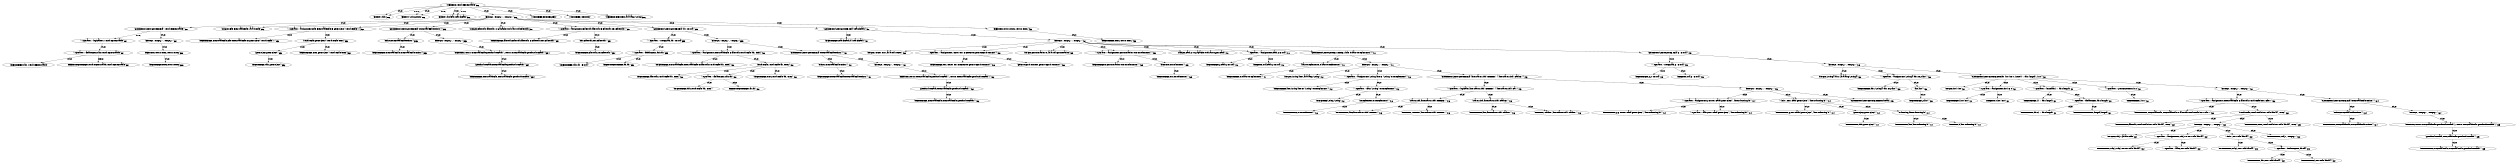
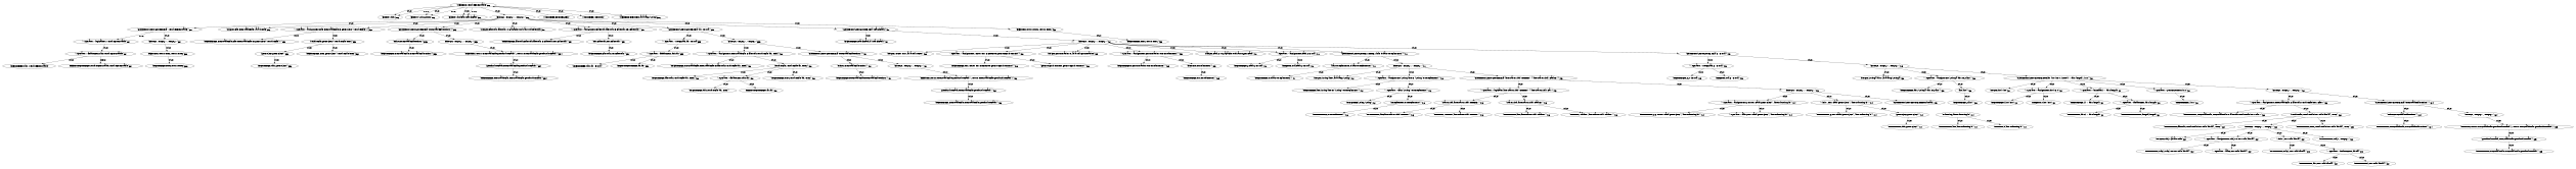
  digraph {
    n1 [label=<(METHOD,resolveExecutable)<SUB>386</SUB>>]
    n2 [label=<(PARAM,this)<SUB>386</SUB>>]
    n3 [label=<(PARAM,String exec)<SUB>386</SUB>>]
    n4 [label=<(PARAM,boolean searchPath)<SUB>386</SUB>>]
    n5 [label=<(BLOCK,&lt;empty&gt;,&lt;empty&gt;)<SUB>386</SUB>>]
    n6 [label=<(MODIFIER,PROTECTED)>]
    n7 [label=<(MODIFIER,VIRTUAL)>]
    n8 [label=<(METHOD_RETURN,java.lang.String)<SUB>386</SUB>>]
    n9 [label=<(CONTROL_STRUCTURE,IF,if (!resolveExecutable))<SUB>387</SUB>>]
    n10 [label=<(LOCAL,File executableFile: java.io.File)<SUB>392</SUB>>]
    n11 [label=<(&lt;operator&gt;.assignment,File executableFile = getProject().resolveFile(...)<SUB>392</SUB>>]
    n12 [label=<(CONTROL_STRUCTURE,IF,if (executableFile.exists()))<SUB>393</SUB>>]
    n13 [label=<(LOCAL,FileUtils fileUtils: org.apache.tools.ant.util.FileUtils)<SUB>397</SUB>>]
    n14 [label=<(&lt;operator&gt;.assignment,FileUtils fileUtils = FileUtils.newFileUtils())<SUB>397</SUB>>]
    n15 [label=<(CONTROL_STRUCTURE,IF,if (dir != null))<SUB>399</SUB>>]
    n16 [label=<(CONTROL_STRUCTURE,IF,if (searchPath))<SUB>407</SUB>>]
    n17 [label=<(RETURN,return exec;,return exec;)<SUB>433</SUB>>]
    n18 [label=<(&lt;operator&gt;.logicalNot,!resolveExecutable)<SUB>387</SUB>>]
    n19 [label=<(BLOCK,&lt;empty&gt;,&lt;empty&gt;)<SUB>387</SUB>>]
    n20 [label=<(IDENTIFIER,executableFile,File executableFile = getProject().resolveFile(...)<SUB>392</SUB>>]
    n21 [label=<(resolveFile,getProject().resolveFile(exec))<SUB>392</SUB>>]
    n22 [label=<(exists,executableFile.exists())<SUB>393</SUB>>]
    n23 [label=<(BLOCK,&lt;empty&gt;,&lt;empty&gt;)<SUB>393</SUB>>]
    n24 [label=<(IDENTIFIER,fileUtils,FileUtils fileUtils = FileUtils.newFileUtils())<SUB>397</SUB>>]
    n25 [label=<(newFileUtils,newFileUtils())<SUB>397</SUB>>]
    n26 [label=<(&lt;operator&gt;.notEquals,dir != null)<SUB>399</SUB>>]
    n27 [label=<(BLOCK,&lt;empty&gt;,&lt;empty&gt;)<SUB>399</SUB>>]
    n28 [label=<(IDENTIFIER,searchPath,if (searchPath))<SUB>407</SUB>>]
    n29 [label=<(BLOCK,&lt;empty&gt;,&lt;empty&gt;)<SUB>407</SUB>>]
    n30 [label=<(IDENTIFIER,exec,return exec;)<SUB>433</SUB>>]
    n31 [label=<(&lt;operator&gt;.fieldAccess,this.resolveExecutable)<SUB>387</SUB>>]
    n32 [label=<(RETURN,return exec;,return exec;)<SUB>388</SUB>>]
    n33 [label=<(IDENTIFIER,this,!resolveExecutable)>]
    n34 [label=<(FIELD_IDENTIFIER,resolveExecutable,resolveExecutable)<SUB>387</SUB>>]
    n35 [label=<(IDENTIFIER,exec,return exec;)<SUB>388</SUB>>]
    n36 [label=<(getProject,getProject())<SUB>392</SUB>>]
    n37 [label=<(IDENTIFIER,exec,getProject().resolveFile(exec))<SUB>392</SUB>>]
    n38 [label=<(IDENTIFIER,this,getProject())<SUB>392</SUB>>]
    n39 [label=<(IDENTIFIER,executableFile,executableFile.exists())<SUB>393</SUB>>]
    n40 [label=<(RETURN,return executableFile.getAbsolutePath();,return executableFile.getAbsolutePath();)<SUB>394</SUB>>]
    n41 [label=<(getAbsolutePath,executableFile.getAbsolutePath())<SUB>394</SUB>>]
    n42 [label=<(IDENTIFIER,executableFile,executableFile.getAbsolutePath())<SUB>394</SUB>>]
    n43 [label=<(IDENTIFIER,FileUtils,newFileUtils())<SUB>397</SUB>>]
    n44 [label=<(&lt;operator&gt;.fieldAccess,this.dir)<SUB>399</SUB>>]
    n45 [label=<(&lt;operator&gt;.assignment,executableFile = fileUtils.resolveFile(dir, exec))<SUB>400</SUB>>]
    n46 [label=<(CONTROL_STRUCTURE,IF,if (executableFile.exists()))<SUB>401</SUB>>]
    n47 [label=<(IDENTIFIER,this,dir != null)>]
    n48 [label=<(FIELD_IDENTIFIER,dir,dir)<SUB>399</SUB>>]
    n49 [label=<(IDENTIFIER,executableFile,executableFile = fileUtils.resolveFile(dir, exec))<SUB>400</SUB>>]
    n50 [label=<(resolveFile,resolveFile(dir, exec))<SUB>400</SUB>>]
    n51 [label=<(exists,executableFile.exists())<SUB>401</SUB>>]
    n52 [label=<(BLOCK,&lt;empty&gt;,&lt;empty&gt;)<SUB>401</SUB>>]
    n53 [label=<(IDENTIFIER,fileUtils,resolveFile(dir, exec))<SUB>400</SUB>>]
    n54 [label=<(&lt;operator&gt;.fieldAccess,this.dir)<SUB>400</SUB>>]
    n55 [label=<(IDENTIFIER,exec,resolveFile(dir, exec))<SUB>400</SUB>>]
    n56 [label=<(IDENTIFIER,this,resolveFile(dir, exec))>]
    n57 [label=<(FIELD_IDENTIFIER,dir,dir)<SUB>400</SUB>>]
    n58 [label=<(IDENTIFIER,executableFile,executableFile.exists())<SUB>401</SUB>>]
    n59 [label=<(RETURN,return executableFile.getAbsolutePath();,return executableFile.getAbsolutePath();)<SUB>402</SUB>>]
    n60 [label=<(getAbsolutePath,executableFile.getAbsolutePath())<SUB>402</SUB>>]
    n61 [label=<(IDENTIFIER,executableFile,executableFile.getAbsolutePath())<SUB>402</SUB>>]
    n62 [label=<(LOCAL,Vector env: java.util.Vector)<SUB>408</SUB>>]
    n63 [label=<(&lt;operator&gt;.assignment,Vector env = Execute.getProcEnvironment())<SUB>408</SUB>>]
    n64 [label=<(LOCAL,Enumeration e: java.util.Enumeration)<SUB>409</SUB>>]
    n65 [label=<(&lt;operator&gt;.assignment,Enumeration e = env.elements())<SUB>409</SUB>>]
    n66 [label=<(LOCAL,Path p: org.apache.tools.ant.types.Path)<SUB>410</SUB>>]
    n67 [label=<(&lt;operator&gt;.assignment,Path p = null)<SUB>410</SUB>>]
    n68 [label=<(CONTROL_STRUCTURE,WHILE,while (e.hasMoreElements()))<SUB>411</SUB>>]
    n69 [label=<(CONTROL_STRUCTURE,IF,if (p != null))<SUB>419</SUB>>]
    n70 [label=<(IDENTIFIER,env,Vector env = Execute.getProcEnvironment())<SUB>408</SUB>>]
    n71 [label=<(getProcEnvironment,getProcEnvironment())<SUB>408</SUB>>]
    n72 [label=<(IDENTIFIER,e,Enumeration e = env.elements())<SUB>409</SUB>>]
    n73 [label=<(elements,env.elements())<SUB>409</SUB>>]
    n74 [label=<(IDENTIFIER,p,Path p = null)<SUB>410</SUB>>]
    n75 [label=<(LITERAL,null,Path p = null)<SUB>410</SUB>>]
    n76 [label=<(hasMoreElements,e.hasMoreElements())<SUB>411</SUB>>]
    n77 [label=<(BLOCK,&lt;empty&gt;,&lt;empty&gt;)<SUB>411</SUB>>]
    n78 [label=<(&lt;operator&gt;.notEquals,p != null)<SUB>419</SUB>>]
    n79 [label=<(BLOCK,&lt;empty&gt;,&lt;empty&gt;)<SUB>419</SUB>>]
    n80 [label=<(IDENTIFIER,env,env.elements())<SUB>409</SUB>>]
    n81 [label=<(IDENTIFIER,e,e.hasMoreElements())<SUB>411</SUB>>]
    n82 [label=<(LOCAL,String line: java.lang.String)<SUB>412</SUB>>]
    n83 [label=<(&lt;operator&gt;.assignment,String line = (String) e.nextElement())<SUB>412</SUB>>]
    n84 [label=<(CONTROL_STRUCTURE,IF,if (line.startsWith(&quot;PATH=&quot;) || line.startsWith(&quot;Path=&quot;)))<SUB>413</SUB>>]
    n85 [label=<(IDENTIFIER,line,String line = (String) e.nextElement())<SUB>412</SUB>>]
    n86 [label=<(&lt;operator&gt;.cast,(String) e.nextElement())<SUB>412</SUB>>]
    n87 [label=<(&lt;operator&gt;.logicalOr,line.startsWith(&quot;PATH=&quot;) || line.startsWith(&quot;Pa...)<SUB>413</SUB>>]
    n88 [label=<(BLOCK,&lt;empty&gt;,&lt;empty&gt;)<SUB>413</SUB>>]
    n89 [label=<(TYPE_REF,String,String)<SUB>412</SUB>>]
    n90 [label=<(nextElement,e.nextElement())<SUB>412</SUB>>]
    n91 [label=<(IDENTIFIER,e,e.nextElement())<SUB>412</SUB>>]
    n92 [label=<(startsWith,line.startsWith(&quot;PATH=&quot;))<SUB>413</SUB>>]
    n93 [label=<(startsWith,line.startsWith(&quot;Path=&quot;))<SUB>413</SUB>>]
    n94 [label=<(&lt;operator&gt;.assignment,p = new Path(getProject(), line.substring(5)))<SUB>414</SUB>>]
    n95 [label=<(&lt;init&gt;,new Path(getProject(), line.substring(5)))<SUB>414</SUB>>]
    n96 [label=<(CONTROL_STRUCTURE,BREAK,break;)<SUB>415</SUB>>]
    n97 [label=<(IDENTIFIER,line,line.startsWith(&quot;PATH=&quot;))<SUB>413</SUB>>]
    n98 [label=<(LITERAL,&quot;PATH=&quot;,line.startsWith(&quot;PATH=&quot;))<SUB>413</SUB>>]
    n99 [label=<(IDENTIFIER,line,line.startsWith(&quot;Path=&quot;))<SUB>413</SUB>>]
    n100 [label=<(LITERAL,&quot;Path=&quot;,line.startsWith(&quot;Path=&quot;))<SUB>413</SUB>>]
    n101 [label=<(IDENTIFIER,p,p = new Path(getProject(), line.substring(5)))<SUB>414</SUB>>]
    n102 [label=<(&lt;operator&gt;.alloc,new Path(getProject(), line.substring(5)))<SUB>414</SUB>>]
    n103 [label=<(IDENTIFIER,p,new Path(getProject(), line.substring(5)))<SUB>414</SUB>>]
    n104 [label=<(getProject,getProject())<SUB>414</SUB>>]
    n105 [label=<(substring,line.substring(5))<SUB>414</SUB>>]
    n106 [label=<(IDENTIFIER,this,getProject())<SUB>414</SUB>>]
    n107 [label=<(IDENTIFIER,line,line.substring(5))<SUB>414</SUB>>]
    n108 [label=<(LITERAL,5,line.substring(5))<SUB>414</SUB>>]
    n109 [label=<(IDENTIFIER,p,p != null)<SUB>419</SUB>>]
    n110 [label=<(LITERAL,null,p != null)<SUB>419</SUB>>]
    n111 [label=<(LOCAL,String[] dirs: java.lang.String[])<SUB>420</SUB>>]
    n112 [label=<(&lt;operator&gt;.assignment,String[] dirs = p.list())<SUB>420</SUB>>]
    n113 [label=<(CONTROL_STRUCTURE,FOR,for (int i = 0; Some(i &lt; dirs.length); i++))<SUB>421</SUB>>]
    n114 [label=<(IDENTIFIER,dirs,String[] dirs = p.list())<SUB>420</SUB>>]
    n115 [label=<(list,list())<SUB>420</SUB>>]
    n116 [label=<(LOCAL,int i: int)<SUB>421</SUB>>]
    n117 [label=<(&lt;operator&gt;.assignment,int i = 0)<SUB>421</SUB>>]
    n118 [label=<(&lt;operator&gt;.lessThan,i &lt; dirs.length)<SUB>421</SUB>>]
    n119 [label=<(&lt;operator&gt;.postIncrement,i++)<SUB>421</SUB>>]
    n120 [label=<(BLOCK,&lt;empty&gt;,&lt;empty&gt;)<SUB>421</SUB>>]
    n121 [label=<(IDENTIFIER,p,list())<SUB>420</SUB>>]
    n122 [label=<(IDENTIFIER,i,int i = 0)<SUB>421</SUB>>]
    n123 [label=<(LITERAL,0,int i = 0)<SUB>421</SUB>>]
    n124 [label=<(IDENTIFIER,i,i &lt; dirs.length)<SUB>421</SUB>>]
    n125 [label=<(&lt;operator&gt;.fieldAccess,dirs.length)<SUB>421</SUB>>]
    n126 [label=<(IDENTIFIER,i,i++)<SUB>421</SUB>>]
    n127 [label=<(&lt;operator&gt;.assignment,executableFile = fileUtils.resolveFile(new File...)<SUB>422</SUB>>]
    n128 [label=<(CONTROL_STRUCTURE,IF,if (executableFile.exists()))<SUB>424</SUB>>]
    n129 [label=<(IDENTIFIER,dirs,i &lt; dirs.length)<SUB>421</SUB>>]
    n130 [label=<(FIELD_IDENTIFIER,length,length)<SUB>421</SUB>>]
    n131 [label=<(IDENTIFIER,executableFile,executableFile = fileUtils.resolveFile(new File...)<SUB>422</SUB>>]
    n132 [label=<(resolveFile,resolveFile(new File(dirs[i]), exec))<SUB>422</SUB>>]
    n133 [label=<(exists,executableFile.exists())<SUB>424</SUB>>]
    n134 [label=<(BLOCK,&lt;empty&gt;,&lt;empty&gt;)<SUB>424</SUB>>]
    n135 [label=<(IDENTIFIER,fileUtils,resolveFile(new File(dirs[i]), exec))<SUB>422</SUB>>]
    n136 [label=<(BLOCK,&lt;empty&gt;,&lt;empty&gt;)<SUB>422</SUB>>]
    n137 [label=<(IDENTIFIER,exec,resolveFile(new File(dirs[i]), exec))<SUB>423</SUB>>]
    n138 [label=<(LOCAL,$obj1: java.io.File)<SUB>422</SUB>>]
    n139 [label=<(&lt;operator&gt;.assignment,$obj1 = new File(dirs[i]))<SUB>422</SUB>>]
    n140 [label=<(&lt;init&gt;,new File(dirs[i]))<SUB>422</SUB>>]
    n141 [label=<(IDENTIFIER,$obj1,&lt;empty&gt;)<SUB>422</SUB>>]
    n142 [label=<(IDENTIFIER,$obj1,$obj1 = new File(dirs[i]))<SUB>422</SUB>>]
    n143 [label=<(&lt;operator&gt;.alloc,new File(dirs[i]))<SUB>422</SUB>>]
    n144 [label=<(IDENTIFIER,$obj1,new File(dirs[i]))<SUB>422</SUB>>]
    n145 [label=<(&lt;operator&gt;.indexAccess,dirs[i])<SUB>422</SUB>>]
    n146 [label=<(IDENTIFIER,dirs,new File(dirs[i]))<SUB>422</SUB>>]
    n147 [label=<(IDENTIFIER,i,new File(dirs[i]))<SUB>422</SUB>>]
    n148 [label=<(IDENTIFIER,executableFile,executableFile.exists())<SUB>424</SUB>>]
    n149 [label=<(RETURN,return executableFile.getAbsolutePath();,return executableFile.getAbsolutePath();)<SUB>425</SUB>>]
    n150 [label=<(getAbsolutePath,executableFile.getAbsolutePath())<SUB>425</SUB>>]
    n151 [label=<(IDENTIFIER,executableFile,executableFile.getAbsolutePath())<SUB>425</SUB>>]
    n1 -> n2 [label="AST: "]
    n1 -> n2 [label="DDG: "]
    n1 -> n3 [label="AST: "]
    n1 -> n3 [label="DDG: "]
    n1 -> n4 [label="AST: "]
    n1 -> n4 [label="DDG: "]
    n1 -> n5 [label="AST: "]
-   n1 -> n6 [label="AST: "]
+   n6 -> n1 [label="AST: "]
    n1 -> n7 [label="AST: "]
    n1 -> n8 [label="AST: "]
    n5 -> n9 [label="AST: "]
    n5 -> n10 [label="AST: "]
    n5 -> n11 [label="AST: "]
    n5 -> n12 [label="AST: "]
    n5 -> n13 [label="AST: "]
    n5 -> n14 [label="AST: "]
    n5 -> n15 [label="AST: "]
    n5 -> n16 [label="AST: "]
    n5 -> n17 [label="AST: "]
    n9 -> n18 [label="DDG: "]
    n9 -> n19 [label="AST: "]
    n11 -> n20 [label="AST: "]
    n11 -> n21 [label="AST: "]
    n12 -> n22 [label="AST: "]
    n12 -> n23 [label="AST: "]
    n14 -> n24 [label="AST: "]
    n14 -> n25 [label="AST: "]
    n15 -> n26 [label="AST: "]
    n15 -> n27 [label="AST: "]
    n16 -> n28 [label="AST: "]
    n16 -> n29 [label="AST: "]
    n17 -> n30 [label="AST: "]
    n18 -> n31 [label="AST: "]
    n19 -> n32 [label="AST: "]
    n21 -> n36 [label="AST: "]
    n21 -> n37 [label="AST: "]
    n22 -> n39 [label="AST: "]
    n23 -> n40 [label="AST: "]
    n25 -> n43 [label="AST: "]
    n26 -> n44 [label="AST: "]
    n27 -> n45 [label="AST: "]
    n27 -> n46 [label="AST: "]
    n29 -> n62 [label="AST: "]
    n29 -> n63 [label="AST: "]
    n29 -> n64 [label="AST: "]
    n29 -> n65 [label="AST: "]
    n29 -> n66 [label="AST: "]
    n29 -> n67 [label="AST: "]
    n29 -> n68 [label="AST: "]
    n29 -> n69 [label="AST: "]
    n31 -> n33 [label="AST: "]
    n31 -> n34 [label="DDG: "]
    n32 -> n35 [label="AST: "]
    n36 -> n38 [label="AST: "]
    n40 -> n41 [label="AST: "]
    n41 -> n42 [label="AST: "]
    n44 -> n47 [label="AST: "]
    n44 -> n48 [label="AST: "]
    n45 -> n49 [label="AST: "]
    n45 -> n50 [label="AST: "]
    n46 -> n51 [label="AST: "]
    n46 -> n52 [label="AST: "]
    n50 -> n53 [label="AST: "]
    n50 -> n54 [label="AST: "]
    n50 -> n55 [label="AST: "]
    n51 -> n58 [label="AST: "]
    n52 -> n59 [label="AST: "]
    n54 -> n56 [label="AST: "]
    n54 -> n57 [label="AST: "]
    n59 -> n60 [label="AST: "]
    n60 -> n61 [label="AST: "]
    n63 -> n70 [label="AST: "]
    n63 -> n71 [label="AST: "]
    n65 -> n72 [label="AST: "]
    n65 -> n73 [label="AST: "]
    n67 -> n74 [label="AST: "]
    n67 -> n75 [label="AST: "]
    n68 -> n76 [label="AST: "]
    n68 -> n77 [label="AST: "]
    n69 -> n78 [label="AST: "]
    n69 -> n79 [label="AST: "]
    n73 -> n80 [label="AST: "]
    n76 -> n81 [label="AST: "]
    n77 -> n82 [label="AST: "]
    n77 -> n83 [label="AST: "]
    n77 -> n84 [label="AST: "]
    n78 -> n109 [label="AST: "]
    n78 -> n110 [label="AST: "]
    n79 -> n111 [label="AST: "]
    n79 -> n112 [label="AST: "]
    n79 -> n113 [label="AST: "]
    n83 -> n85 [label="AST: "]
    n83 -> n86 [label="AST: "]
    n84 -> n87 [label="AST: "]
    n84 -> n88 [label="AST: "]
    n86 -> n89 [label="AST: "]
    n86 -> n90 [label="AST: "]
    n87 -> n92 [label="AST: "]
    n87 -> n93 [label="AST: "]
    n88 -> n94 [label="AST: "]
    n88 -> n95 [label="AST: "]
    n88 -> n96 [label="AST: "]
    n90 -> n91 [label="AST: "]
    n92 -> n97 [label="AST: "]
    n92 -> n98 [label="AST: "]
    n93 -> n99 [label="AST: "]
    n93 -> n100 [label="AST: "]
    n94 -> n101 [label="AST: "]
    n94 -> n102 [label="AST: "]
    n95 -> n103 [label="AST: "]
    n95 -> n104 [label="AST: "]
-   n95 -> n105 [label="AST: "]
    n104 -> n106 [label="AST: "]
    n105 -> n107 [label="AST: "]
    n105 -> n108 [label="AST: "]
    n112 -> n114 [label="AST: "]
    n112 -> n115 [label="AST: "]
    n113 -> n116 [label="AST: "]
    n113 -> n117 [label="AST: "]
    n113 -> n118 [label="AST: "]
    n113 -> n119 [label="AST: "]
    n113 -> n120 [label="AST: "]
    n115 -> n121 [label="AST: "]
    n117 -> n122 [label="AST: "]
    n117 -> n123 [label="AST: "]
    n118 -> n124 [label="AST: "]
    n118 -> n125 [label="AST: "]
    n119 -> n126 [label="AST: "]
    n120 -> n127 [label="AST: "]
    n120 -> n128 [label="AST: "]
    n125 -> n129 [label="AST: "]
    n125 -> n130 [label="AST: "]
    n127 -> n131 [label="AST: "]
    n127 -> n132 [label="AST: "]
    n128 -> n133 [label="AST: "]
    n128 -> n134 [label="AST: "]
    n132 -> n135 [label="AST: "]
    n132 -> n136 [label="AST: "]
    n132 -> n137 [label="AST: "]
    n133 -> n148 [label="AST: "]
    n134 -> n149 [label="AST: "]
    n136 -> n138 [label="AST: "]
    n136 -> n139 [label="AST: "]
    n136 -> n140 [label="AST: "]
    n136 -> n141 [label="AST: "]
    n139 -> n142 [label="AST: "]
    n139 -> n143 [label="AST: "]
    n140 -> n144 [label="AST: "]
    n140 -> n145 [label="AST: "]
    n145 -> n146 [label="AST: "]
    n145 -> n147 [label="AST: "]
    n149 -> n150 [label="AST: "]
    n150 -> n151 [label="AST: "]
  }
